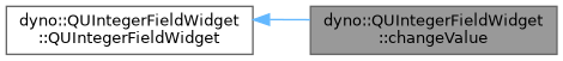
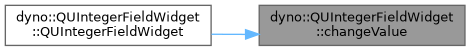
  digraph {
    rankdir=RL
    node [fontname=Helvetica fontsize=10 shape=box style=filled]
    n1 [color=gray40 fillcolor=grey60 fontcolor=black height=0.2 label="dyno::QUIntegerFieldWidget\l::changeValue" width=0.4]
    n2 [color=grey40 fillcolor=white height=0.2 label="dyno::QUIntegerFieldWidget\l::QUIntegerFieldWidget" width=0.4]
-   n2 -> n1 [color=steelblue1 dir=back fontname=Helvetica fontsize=10 labelfontname=Helvetica labelfontsize=10 style=solid]
+   n1 -> n2 [color=steelblue1 dir=back fontname=Helvetica fontsize=10 labelfontname=Helvetica labelfontsize=10 style=solid]
  }
